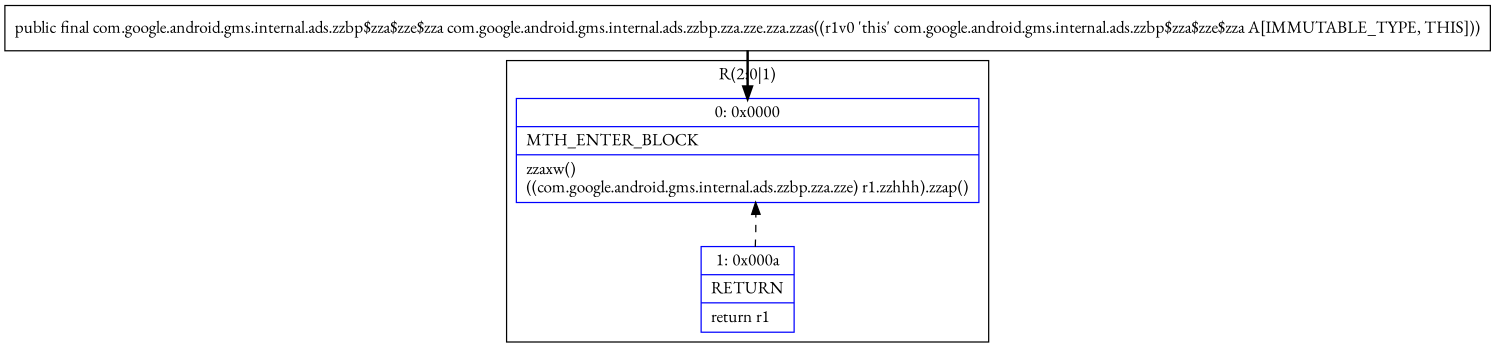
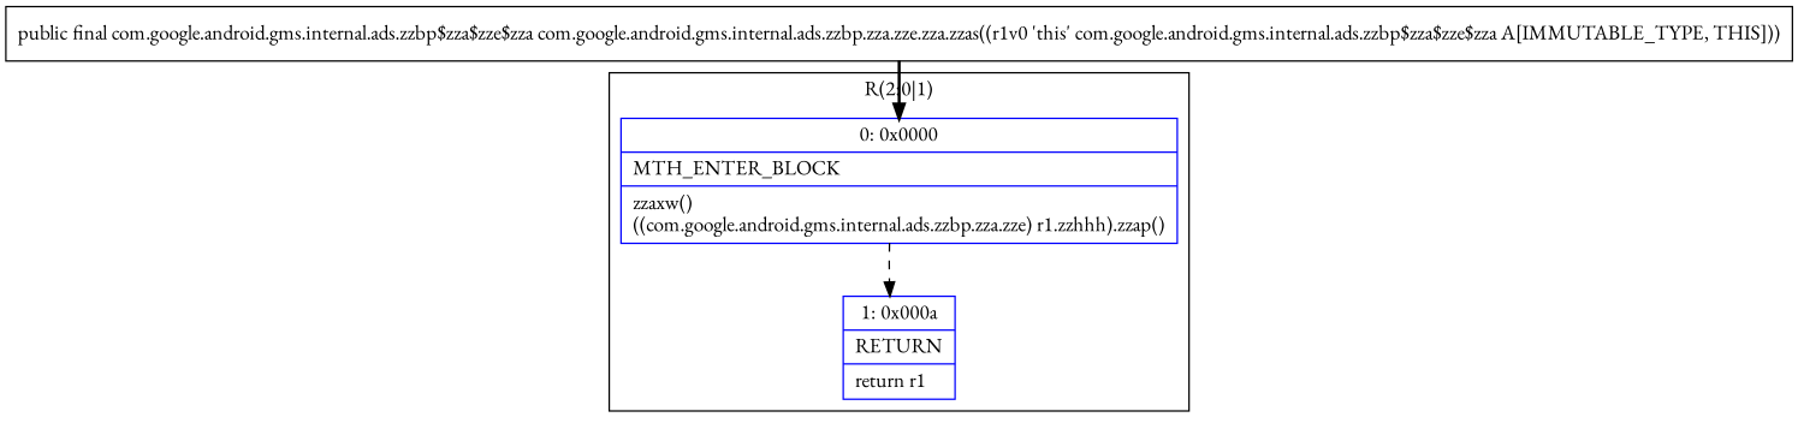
  digraph {
    fontname="EB Garamond"
    node [color=blue shape=record fontname="EB Garamond"]
    edge [fontname="EB Garamond"]
    n1 [label="{0\:\ 0x0000|MTH_ENTER_BLOCK\l|zzaxw()\l((com.google.android.gms.internal.ads.zzbp.zza.zze) r1.zzhhh).zzap()\l}"]
    n2 [label="{1\:\ 0x000a|RETURN\l|return r1\l}"]
    n3 [label="{public final com.google.android.gms.internal.ads.zzbp$zza$zze$zza com.google.android.gms.internal.ads.zzbp.zza.zze.zza.zzas((r1v0 'this' com.google.android.gms.internal.ads.zzbp$zza$zze$zza A[IMMUTABLE_TYPE, THIS])) }" color=""]
    subgraph cluster_1 {
      label="R(2:0|1)"
      n1
      n2
    }
-   n2 -> n1 [style=dashed]
+   n1 -> n2 [style=dashed]
    n3 -> n1 [style=bold]
  }
